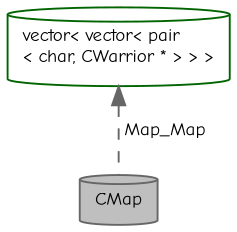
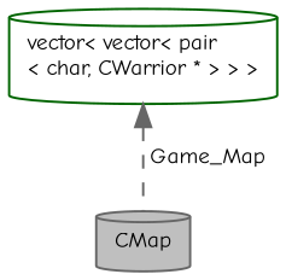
  digraph {
    fontname="Comic Neue"
    node [fontname="Comic Neue" fontsize=10 shape=cylinder style=filled]
    n1 [color=gray40 fillcolor=grey75 fontcolor=black height=0.2 label=CMap width=0.4]
    n2 [color=darkgreen fillcolor=white height=0.2 label="vector\< vector\< pair\l\< char, CWarrior * \> \> \>" width=0.4]
-   n2 -> n1 [color=gray40 dir=back fontname="Comic Neue" fontsize=10 label=" Map_Map" labelfontname=Helvetica labelfontsize=10 style=dashed]
+   n2 -> n1 [color=gray40 dir=back fontname="Comic Neue" fontsize=10 label=" Game_Map" labelfontname=Helvetica labelfontsize=10 style=dashed]
  }
